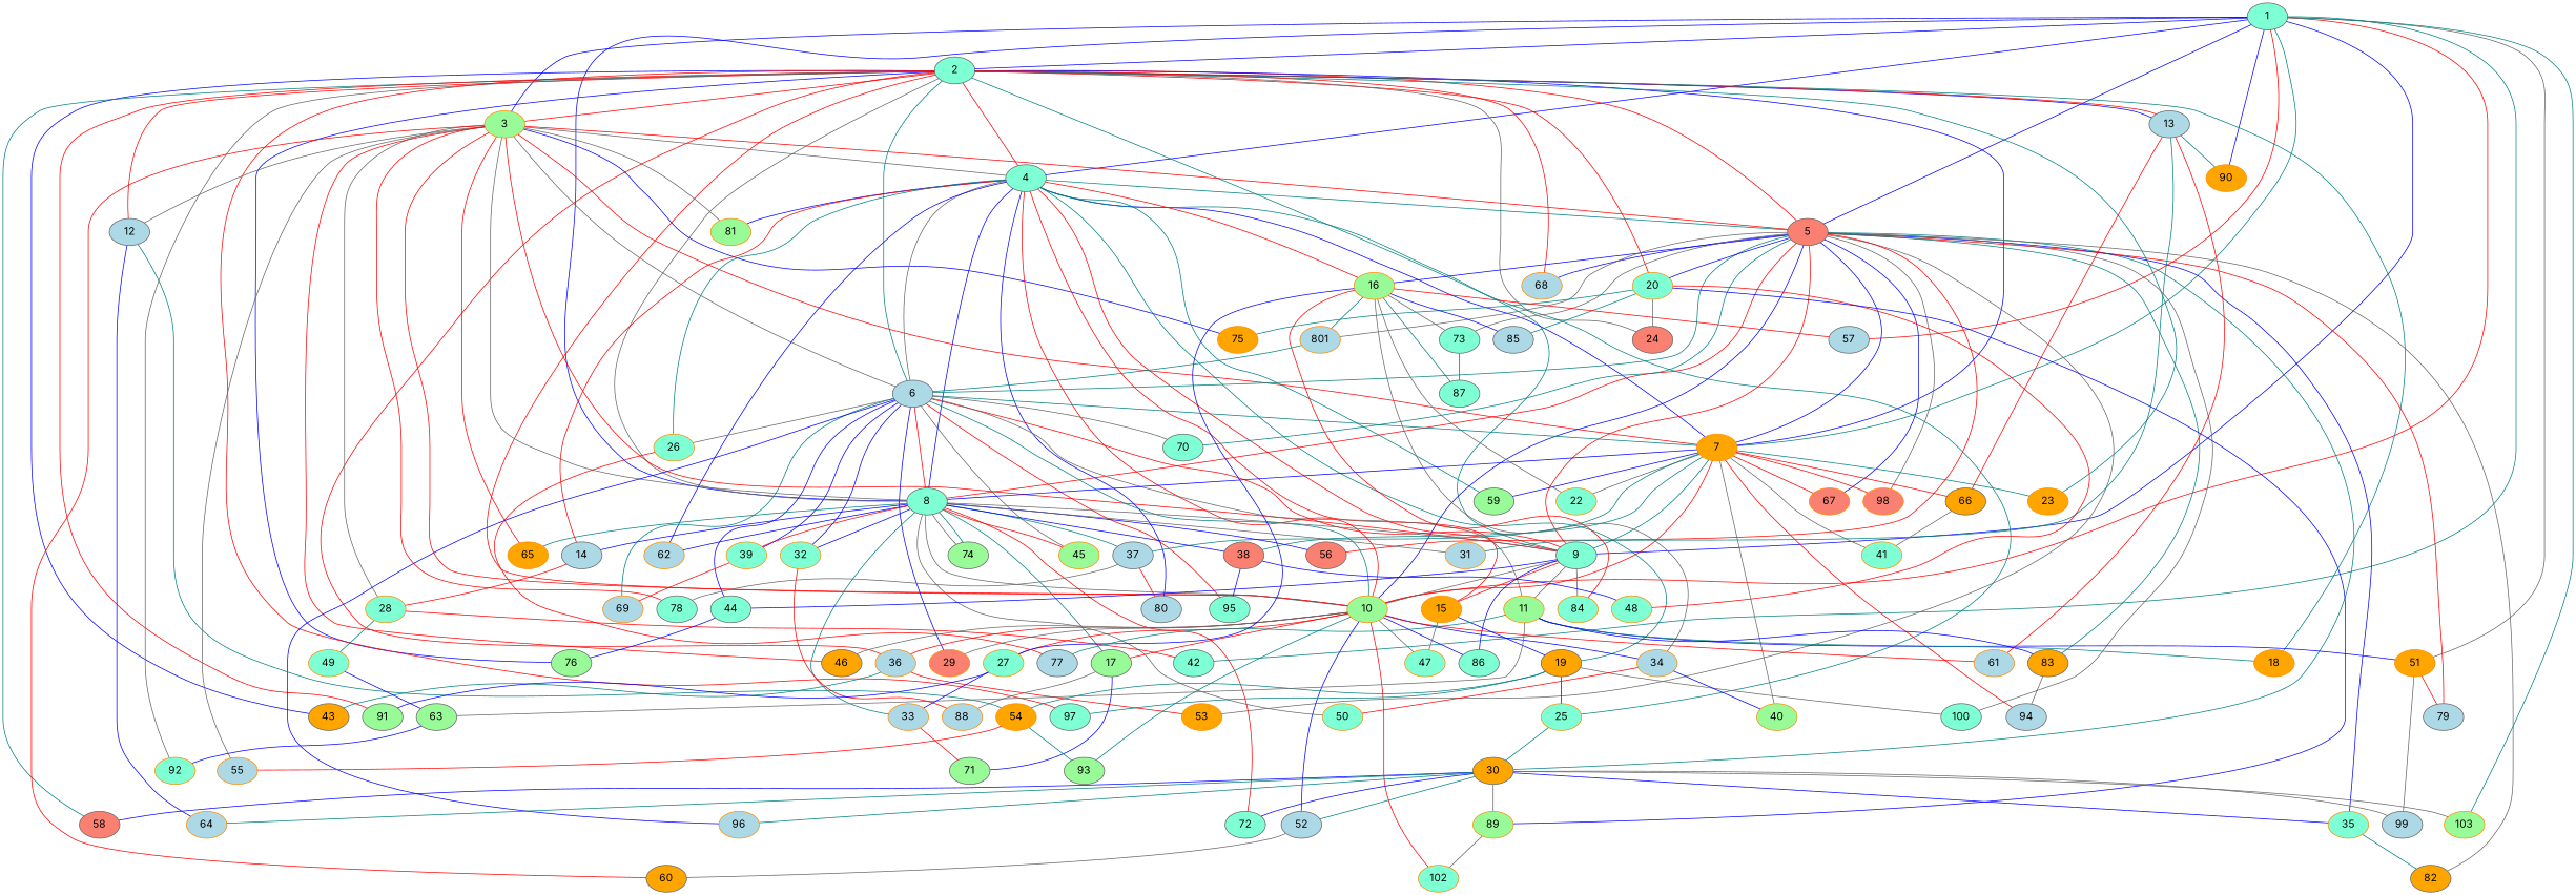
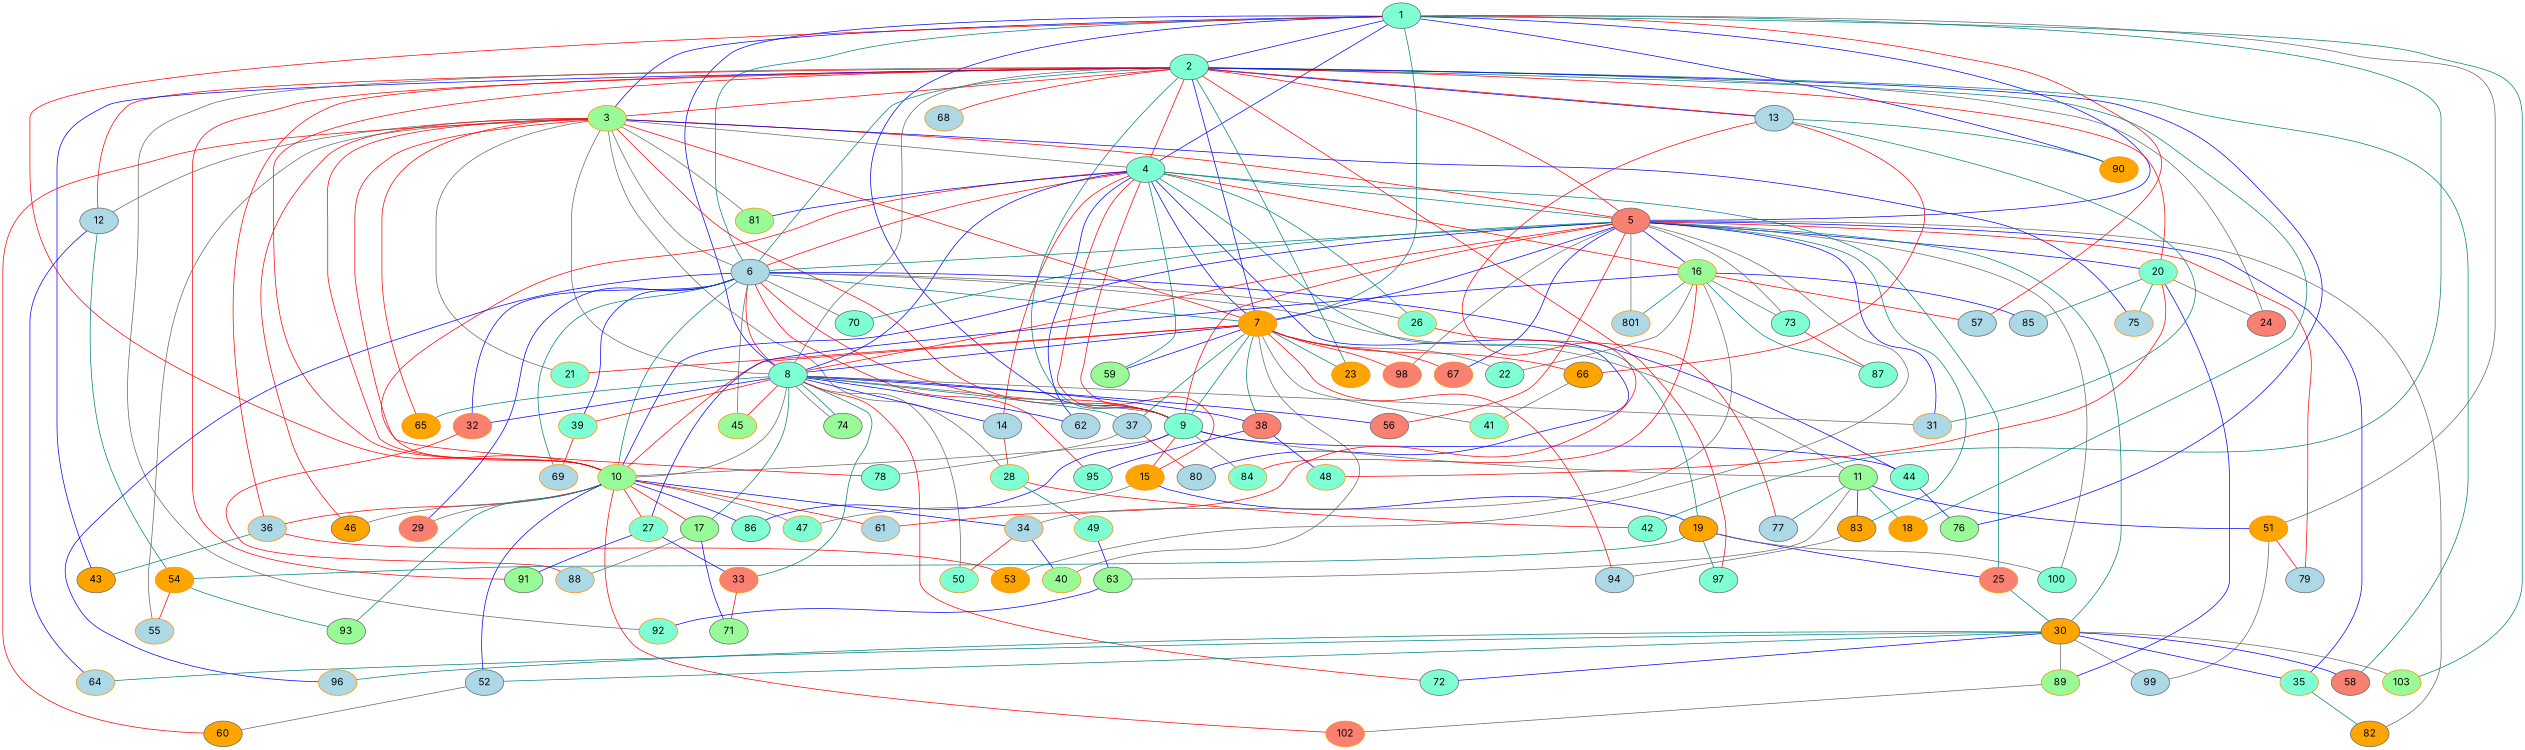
  graph {
    fontname=Inter
    node [color=gray40 fillcolor=aquamarine fontname=Inter style=filled]
    edge [color=red fontname=Inter]
    1
    2
    3 [color=darkorange fillcolor=palegreen]
    4
    5 [fillcolor=salmon]
    6 [fillcolor=lightblue]
    7 [color=darkorange fillcolor=orange]
    8
    9
    10 [color=darkorange fillcolor=palegreen]
    42
    51 [color=darkorange fillcolor=orange]
    57 [fillcolor=lightblue]
    90 [color=darkorange fillcolor=orange]
    103 [color=darkorange fillcolor=palegreen]
    12 [fillcolor=lightblue]
    13 [fillcolor=lightblue]
    18 [color=darkorange fillcolor=orange]
    20 [color=darkorange]
    23 [color=darkorange fillcolor=orange]
    24 [fillcolor=salmon]
    36 [color=darkorange fillcolor=lightblue]
    43 [fillcolor=orange]
    58 [fillcolor=salmon]
    68 [color=darkorange fillcolor=lightblue]
    76 [fillcolor=palegreen]
    91 [fillcolor=palegreen]
    92 [color=darkorange]
    97
+   21 [color=darkorange]
    28 [color=darkorange]
    46 [fillcolor=orange]
    55 [color=darkorange fillcolor=lightblue]
    60 [fillcolor=orange]
    65 [color=darkorange fillcolor=orange]
-   75 [color=darkorange fillcolor=orange]
+   75 [color=darkorange fillcolor=lightblue]
    78
    81 [color=darkorange fillcolor=palegreen]
    14 [fillcolor=lightblue]
    15 [color=darkorange fillcolor=orange]
    16 [color=darkorange fillcolor=palegreen]
    19 [fillcolor=orange]
-   25 [color=darkorange]
+   25 [color=darkorange fillcolor=salmon]
    26 [color=darkorange]
    59 [fillcolor=palegreen]
-   62 [color=darkorange fillcolor=lightblue]
+   62 [fillcolor=lightblue]
    80 [fillcolor=lightblue]
    30 [fillcolor=orange]
    35 [color=darkorange]
    53 [color=darkorange fillcolor=orange]
    56 [fillcolor=salmon]
    67 [color=darkorange fillcolor=salmon]
    70
    73
    79 [fillcolor=lightblue]
    82 [fillcolor=orange]
    83 [fillcolor=orange]
    98 [color=darkorange fillcolor=salmon]
    100
    n60 [color=darkorange fillcolor=lightblue label=801]
-   11 [color=darkorange fillcolor=palegreen]
+   11 [fillcolor=palegreen]
    29 [color=darkorange fillcolor=salmon]
-   32 [color=darkorange]
+   32 [color=darkorange fillcolor=salmon]
    39 [color=darkorange]
    44
    45 [color=darkorange fillcolor=palegreen]
    69 [color=darkorange fillcolor=lightblue]
    95
    96 [color=darkorange fillcolor=lightblue]
-   22 [color=darkorange]
+   22
    37 [fillcolor=lightblue]
    38 [fillcolor=salmon]
    40 [color=darkorange fillcolor=palegreen]
    41 [color=darkorange]
    66 [fillcolor=orange]
    94 [fillcolor=lightblue]
    17 [fillcolor=palegreen]
    31 [color=darkorange fillcolor=lightblue]
-   33 [color=darkorange fillcolor=lightblue]
+   33 [color=darkorange fillcolor=salmon]
    50 [color=darkorange]
    72
    74 [fillcolor=palegreen]
    84 [color=darkorange]
    86
    27 [color=darkorange]
    34 [color=darkorange fillcolor=lightblue]
    47 [color=darkorange]
    52 [fillcolor=lightblue]
    61 [color=darkorange fillcolor=lightblue]
    93 [fillcolor=palegreen]
-   102 [color=darkorange]
+   102 [color=darkorange fillcolor=salmon]
    99 [fillcolor=lightblue]
    54 [color=darkorange fillcolor=orange]
    64 [color=darkorange fillcolor=lightblue]
    85 [fillcolor=lightblue]
    48 [color=darkorange]
    89 [color=darkorange fillcolor=palegreen]
    49 [color=darkorange]
    87
    77 [fillcolor=lightblue]
    63 [fillcolor=palegreen]
    88 [color=darkorange fillcolor=lightblue]
    71 [fillcolor=palegreen]
    1 -- 2 [color=blue]
    1 -- 3 [color=blue]
    1 -- 4 [color=blue]
    1 -- 5 [color=blue]
-   n60 -- 6 [color=teal]
+   1 -- 6 [color=teal]
    1 -- 7 [color=teal]
    1 -- 8 [color=blue]
    1 -- 9 [color=blue]
    1 -- 10
    1 -- 42 [color=teal]
    1 -- 51 [color=gray40]
    1 -- 57
    1 -- 90 [color=blue]
    1 -- 103 [color=teal]
    2 -- 3
    2 -- 4
    2 -- 5
    2 -- 6 [color=teal]
    2 -- 7 [color=blue]
    2 -- 8 [color=gray40]
    2 -- 9 [color=teal]
    2 -- 10
    2 -- 12
    2 -- 13 [color=blue]
    2 -- 13
    2 -- 18 [color=teal]
    2 -- 20
    2 -- 23 [color=teal]
    2 -- 24 [color=gray40]
    2 -- 36
    2 -- 43 [color=blue]
    2 -- 58 [color=teal]
    2 -- 68
    2 -- 76 [color=blue]
    2 -- 91
    2 -- 92 [color=gray40]
    2 -- 97
    3 -- 4 [color=gray40]
    3 -- 5
    3 -- 6 [color=gray40]
    3 -- 7
    3 -- 8 [color=gray40]
    3 -- 9
    3 -- 10
    3 -- 12 [color=gray40]
+   3 -- 21 [color=gray40]
    3 -- 28 [color=gray40]
    3 -- 46
    3 -- 55 [color=gray40]
    3 -- 60
    3 -- 65
    3 -- 75 [color=blue]
    3 -- 78
    3 -- 81 [color=gray40]
    4 -- 5 [color=teal]
-   4 -- 6 [color=gray40]
+   4 -- 6
    4 -- 7 [color=blue]
    4 -- 8 [color=blue]
    4 -- 9
    4 -- 10
    4 -- 81 [color=blue]
    4 -- 14
    4 -- 15
    4 -- 16
    4 -- 19 [color=teal]
    4 -- 25 [color=teal]
    4 -- 26 [color=teal]
    4 -- 59 [color=teal]
    4 -- 62 [color=blue]
    4 -- 80 [color=blue]
    5 -- 6 [color=teal]
    5 -- 7 [color=blue]
    5 -- 8
    5 -- 9
    5 -- 10 [color=blue]
    5 -- 20 [color=blue]
-   5 -- 68 [color=blue]
+   5 -- 31 [color=blue]
    5 -- 16 [color=blue]
    5 -- 30 [color=teal]
    5 -- 35 [color=blue]
    5 -- 53 [color=gray40]
    5 -- 56
    5 -- 67 [color=blue]
    5 -- 70 [color=teal]
    5 -- 73 [color=gray40]
    5 -- 79
    5 -- 82 [color=gray40]
    5 -- 83 [color=teal]
    5 -- 98 [color=gray40]
    5 -- 100 [color=gray40]
    5 -- n60 [color=gray40]
    6 -- 7 [color=teal]
    6 -- 8
    6 -- 9
    6 -- 10 [color=teal]
    6 -- 26 [color=gray40]
    6 -- 70 [color=gray40]
    6 -- 11 [color=gray40]
    6 -- 29 [color=blue]
    6 -- 32 [color=blue]
    6 -- 39 [color=blue]
    6 -- 44 [color=blue]
    6 -- 45 [color=gray40]
    6 -- 69 [color=teal]
    6 -- 95
    6 -- 96 [color=blue]
    7 -- 8 [color=blue]
    7 -- 9 [color=teal]
    7 -- 10
    7 -- 23 [color=teal]
+   7 -- 21
    7 -- 59 [color=blue]
    7 -- 67
    7 -- 98
    7 -- 22 [color=gray40]
    7 -- 37 [color=teal]
    7 -- 38 [color=teal]
    7 -- 40 [color=gray40]
    7 -- 41 [color=gray40]
    7 -- 66
    7 -- 94
    8 -- 9 [color=gray40]
    8 -- 10 [color=gray40]
    8 -- 65 [color=teal]
    8 -- 14 [color=blue]
    8 -- 62 [color=blue]
    8 -- 56 [color=blue]
    8 -- 32 [color=blue]
    8 -- 39
    8 -- 45
    8 -- 37 [color=teal]
    8 -- 38 [color=blue]
    8 -- 17 [color=teal]
    8 -- 31 [color=gray40]
    8 -- 33 [color=teal]
    8 -- 50 [color=gray40]
    8 -- 72
    8 -- 74 [color=gray40]
    8 -- 74 [color=teal]
    9 -- 10 [color=gray40]
    9 -- 15
    9 -- 11 [color=gray40]
    9 -- 44 [color=blue]
    9 -- 84 [color=gray40]
    9 -- 86 [color=blue]
    10 -- 36
    10 -- 46 [color=gray40]
    10 -- 29 [color=gray40]
    10 -- 17
    10 -- 86 [color=blue]
    10 -- 27
    10 -- 34 [color=blue]
    10 -- 47 [color=gray40]
    10 -- 52 [color=blue]
    10 -- 61
    10 -- 93 [color=teal]
    10 -- 102
    51 -- 79
    51 -- 99 [color=gray40]
    12 -- 54 [color=teal]
    12 -- 64 [color=blue]
    13 -- 90 [color=teal]
    13 -- 66
    13 -- 31 [color=teal]
    13 -- 61
    20 -- 24 [color=gray40]
    20 -- 75 [color=teal]
    20 -- 85 [color=teal]
    20 -- 48
    20 -- 89 [color=blue]
    36 -- 43 [color=teal]
    36 -- 53
    28 -- 42
    28 -- 49 [color=teal]
    14 -- 28
    15 -- 19 [color=blue]
    15 -- 47 [color=gray40]
    16 -- 57
    16 -- 73 [color=gray40]
    16 -- n60 [color=teal]
    16 -- 22 [color=gray40]
    16 -- 84
    16 -- 27 [color=blue]
    16 -- 34 [color=gray40]
    16 -- 85 [color=blue]
    16 -- 87 [color=teal]
    19 -- 97 [color=teal]
    19 -- 25 [color=blue]
    19 -- 100 [color=gray40]
    19 -- 54 [color=teal]
    25 -- 30 [color=teal]
    26 -- 77
    30 -- 103 [color=gray40]
    30 -- 58 [color=blue]
    30 -- 35 [color=blue]
    30 -- 96 [color=teal]
    30 -- 72 [color=blue]
    30 -- 52 [color=teal]
    30 -- 99 [color=gray40]
    30 -- 64 [color=teal]
    30 -- 89 [color=gray40]
    35 -- 82 [color=teal]
    73 -- 87
    83 -- 94 [color=gray40]
    11 -- 51 [color=blue]
    11 -- 18 [color=teal]
    11 -- 83 [color=blue]
    11 -- 77 [color=teal]
    11 -- 63 [color=gray40]
    32 -- 88
    39 -- 69
    44 -- 76 [color=blue]
    37 -- 78 [color=gray40]
    37 -- 80
    38 -- 95 [color=blue]
    38 -- 48 [color=blue]
    66 -- 41 [color=gray40]
    17 -- 88 [color=gray40]
    17 -- 71 [color=blue]
    33 -- 71
    27 -- 91 [color=blue]
    27 -- 33 [color=blue]
    34 -- 40 [color=blue]
    34 -- 50
    52 -- 60 [color=gray40]
    54 -- 55
    54 -- 93 [color=teal]
    89 -- 102 [color=gray40]
    49 -- 63 [color=blue]
    63 -- 92 [color=blue]
  }
